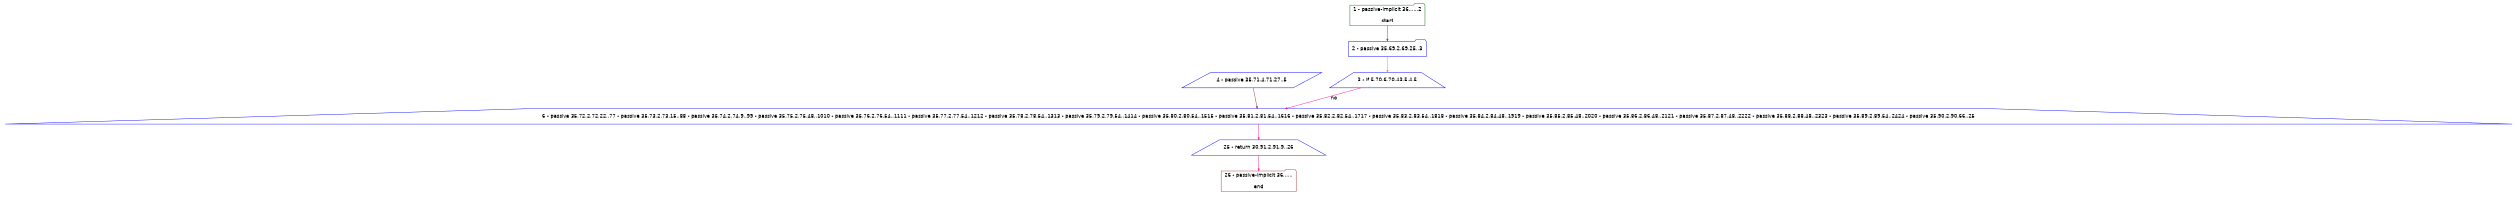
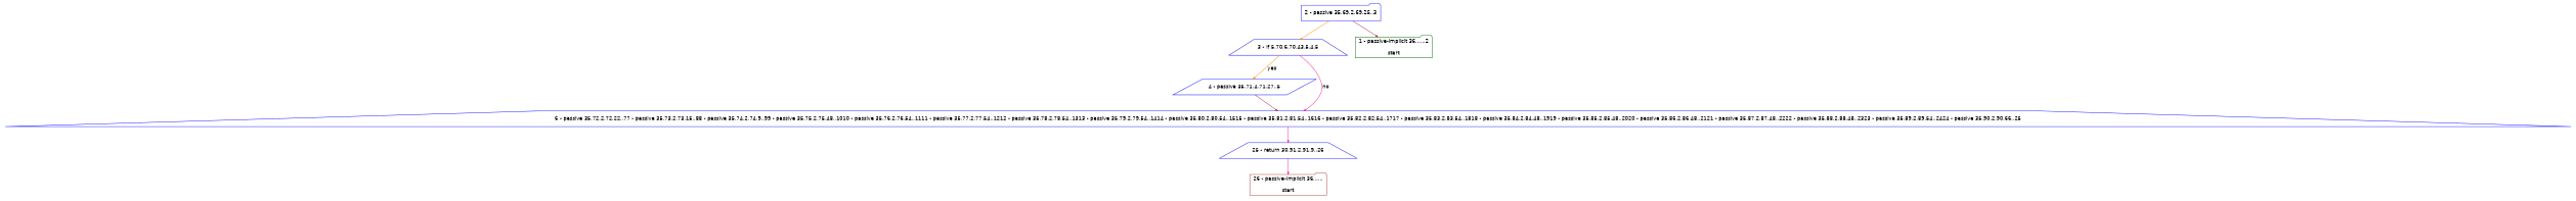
  digraph {
    bgcolor=white
    compound=true
    fillcolor="#FFFFCC"
    fontname="DejaVu Sans"
    fontsize=12
    pack=true
    packmode=clust
    style="rounded,filled"
    node [color="#0000ff" compound=true fillcolor="#ffffff" fixedsize=false fontname="DejaVu Sans" fontsize=12 node_initialized=no shape=folder style=filled]
    edge [arrowhead=normal arrowsize=0.5 arrowtail=none color=deeppink compound=true dir=forward fontcolor=black fontname="DejaVu Sans" fontsize=12]
    n1 [label="2 - passive 35,69,2,69,25,,3"]
    n2 [label="3 - if 5,70,6,70,43,5,4,5" shape=trapezium]
    n3 [label="4 - passive 35,71,4,71,27,,5" shape=parallelogram]
    n4 [label="6 - passive 35,72,2,72,22,,77 - passive 35,73,2,73,15,,88 - passive 35,74,2,74,9,,99 - passive 35,75,2,75,48,,1010 - passive 35,76,2,76,54,,1111 - passive 35,77,2,77,54,,1212 - passive 35,78,2,78,54,,1313 - passive 35,79,2,79,54,,1414 - passive 35,80,2,80,54,,1515 - passive 35,81,2,81,54,,1616 - passive 35,82,2,82,54,,1717 - passive 35,83,2,83,54,,1818 - passive 35,84,2,84,48,,1919 - passive 35,85,2,85,48,,2020 - passive 35,86,2,86,48,,2121 - passive 35,87,2,87,48,,2222 - passive 35,88,2,88,48,,2323 - passive 35,89,2,89,54,,2424 - passive 35,90,2,90,66,,25" shape=trapezium]
    n5 [color="#006400" label="1 - passive-implicit 36,,,,,,2\n\nstart"]
    n6 [label="25 - return 30,91,2,91,9,,26" shape=trapezium]
-   n7 [color="#a52a2a" label="26 - passive-implicit 36,,,,,,\n\nend"]
+   n7 [color="#a52a2a" label="26 - passive-implicit 36,,,,,,\n\nstart"]
    n1 -> n2 [color=darkorange]
+   n2 -> n3 [color=darkorange label=yes]
    n2 -> n4 [label=no]
    n3 -> n4 [color=brown]
    n4 -> n6
-   n5 -> n1 [color=brown]
+   n1 -> n5 [color=brown]
    n6 -> n7
  }
